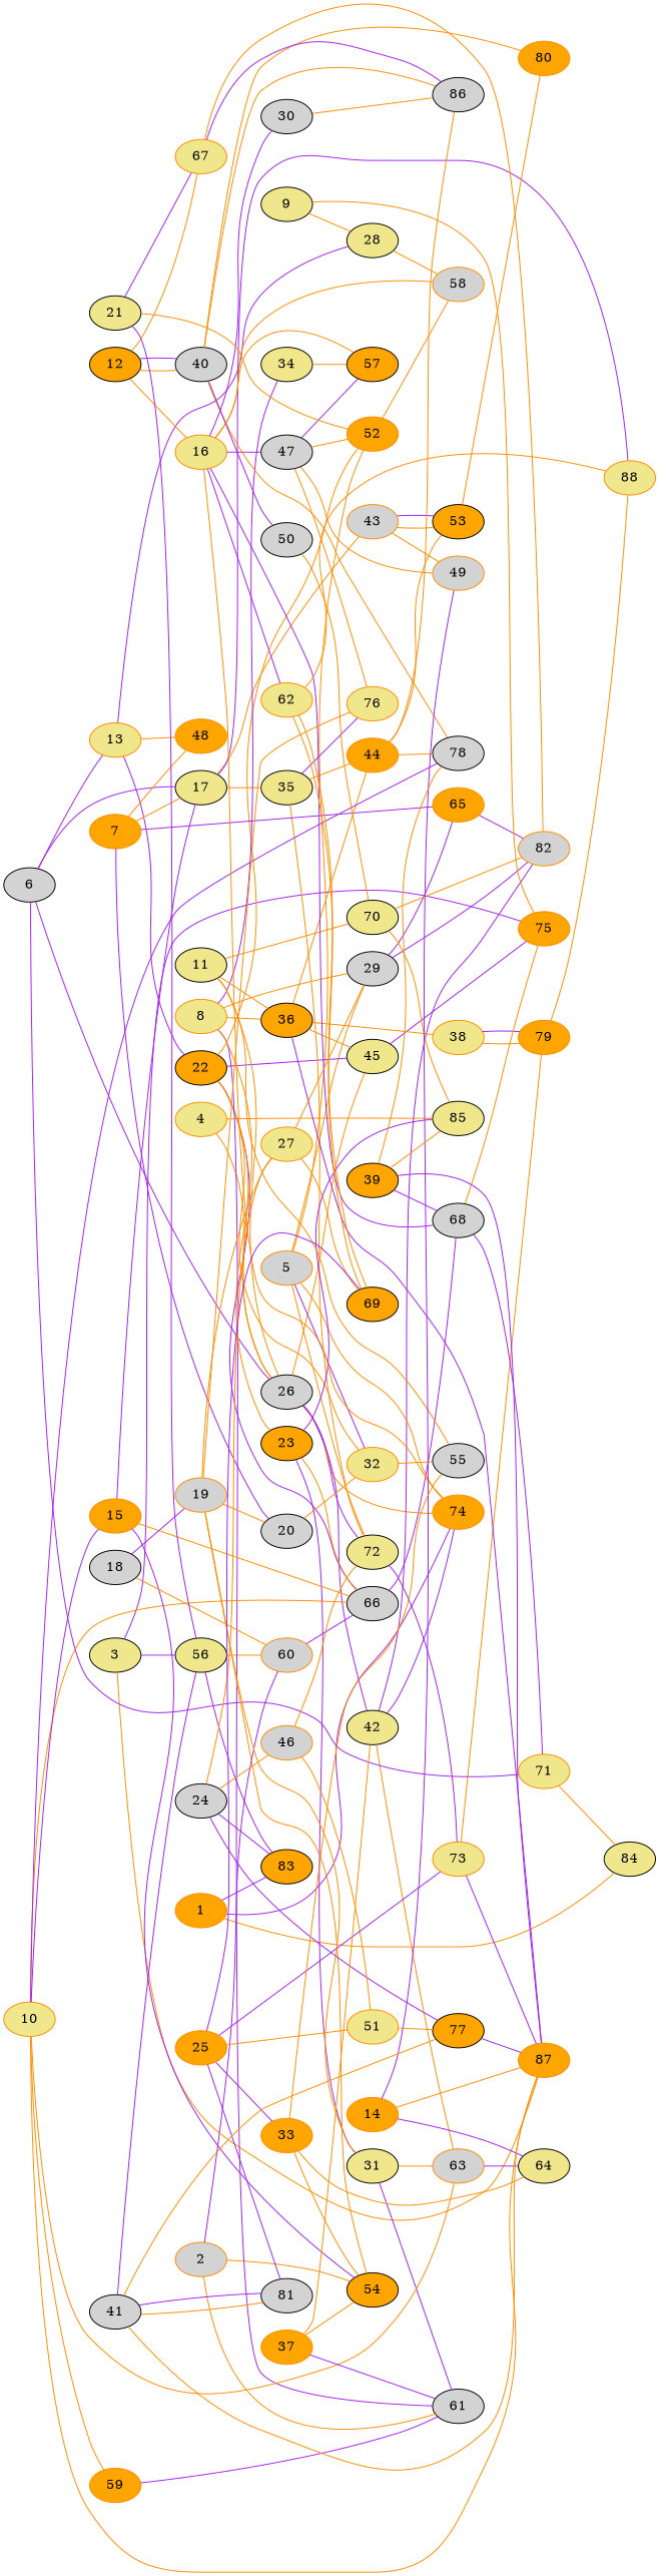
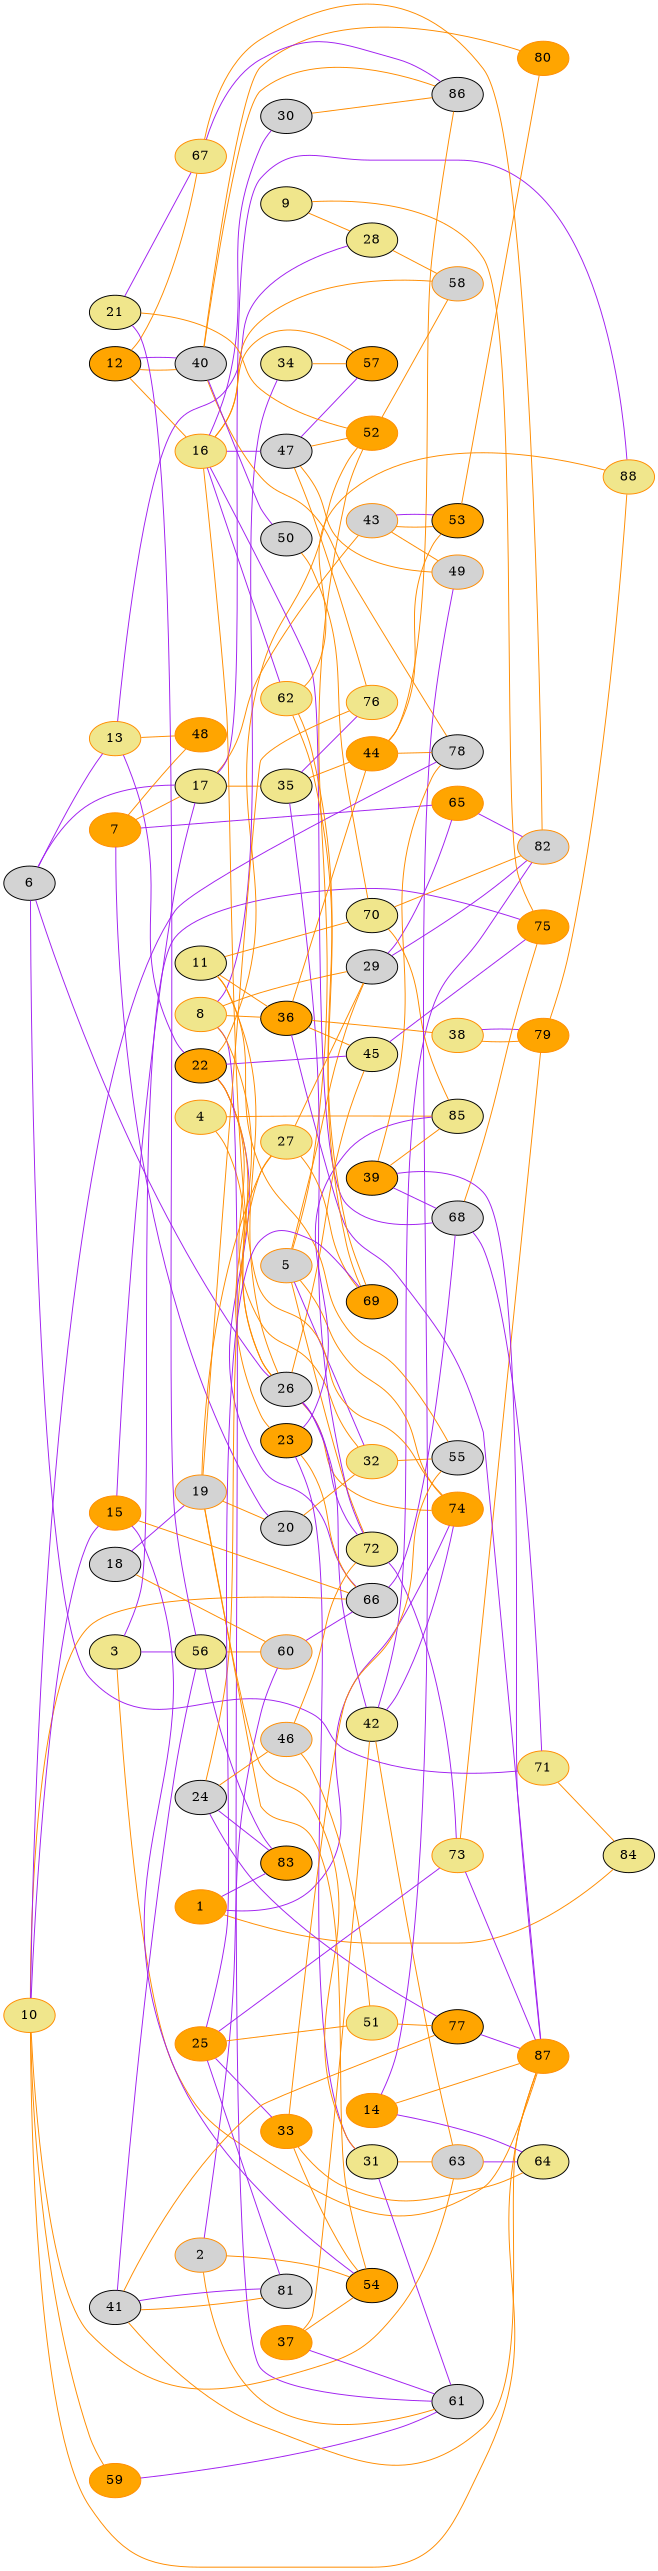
  graph {
    rankdir=LR
    node [color=black fillcolor=khaki style=filled]
    edge [color=darkorange]
    1 [color=darkorange fillcolor=orange]
    74 [color=darkorange fillcolor=orange]
    83 [fillcolor=orange]
    84
    2 [color=darkorange fillcolor=lightgrey]
    54 [fillcolor=orange]
    60 [color=darkorange fillcolor=lightgrey]
    61 [fillcolor=lightgrey]
    66 [fillcolor=lightgrey]
    80 [color=darkorange fillcolor=orange]
    3
    56
    75 [color=darkorange fillcolor=orange]
    87 [color=darkorange fillcolor=orange]
    4 [color=darkorange]
    26 [fillcolor=lightgrey]
    85
    72
    45
    42
    5 [color=darkorange fillcolor=lightgrey]
    29 [fillcolor=lightgrey]
    32 [color=darkorange]
    52 [color=darkorange fillcolor=orange]
    65 [color=darkorange fillcolor=orange]
    82 [color=darkorange fillcolor=lightgrey]
    55 [fillcolor=lightgrey]
    58 [color=darkorange fillcolor=lightgrey]
    73 [color=darkorange]
    6 [fillcolor=lightgrey]
    13 [color=darkorange]
    17
    71 [color=darkorange]
    48 [color=darkorange fillcolor=orange]
    28
    22 [fillcolor=orange]
    35
    43 [color=darkorange fillcolor=lightgrey]
    88 [color=darkorange]
    7 [color=darkorange fillcolor=orange]
    20 [fillcolor=lightgrey]
    8 [color=darkorange]
    23 [fillcolor=orange]
    34
    36 [fillcolor=orange]
    31
    57 [fillcolor=orange]
    44 [color=darkorange fillcolor=orange]
    38 [color=darkorange]
    9
    10 [color=darkorange]
    15 [color=darkorange fillcolor=orange]
    59 [color=darkorange fillcolor=orange]
    63 [color=darkorange fillcolor=lightgrey]
    78 [fillcolor=lightgrey]
    64
    68 [fillcolor=lightgrey]
    11
    70
    12 [fillcolor=orange]
    16 [color=darkorange]
    40 [fillcolor=lightgrey]
    67 [color=darkorange]
    30 [fillcolor=lightgrey]
    47 [fillcolor=lightgrey]
    62 [color=darkorange]
    86 [fillcolor=lightgrey]
    50 [fillcolor=lightgrey]
    14 [color=darkorange fillcolor=orange]
    49 [color=darkorange fillcolor=lightgrey]
    76 [color=darkorange]
    69 [fillcolor=orange]
    53 [fillcolor=orange]
    18 [fillcolor=lightgrey]
    19 [color=darkorange fillcolor=lightgrey]
    27 [color=darkorange]
    21
    24 [fillcolor=lightgrey]
    46 [color=darkorange fillcolor=lightgrey]
    77 [fillcolor=orange]
    51 [color=darkorange]
    25 [color=darkorange fillcolor=orange]
    33 [color=darkorange fillcolor=orange]
    81 [fillcolor=lightgrey]
    79 [color=darkorange fillcolor=orange]
    37 [color=darkorange fillcolor=orange]
    39 [fillcolor=orange]
    41 [fillcolor=lightgrey]
    1 -- 74 [color=purple]
    1 -- 83 [color=purple]
    1 -- 84
    2 -- 54
    2 -- 60 [color=purple]
    2 -- 61
    60 -- 66 [color=purple]
    66 -- 68 [color=purple]
    3 -- 56 [color=purple]
    3 -- 75 [color=purple]
    3 -- 87
    56 -- 83 [color=purple]
    56 -- 60
    4 -- 26
    4 -- 85
    26 -- 74
    26 -- 72 [color=purple]
    26 -- 45
    26 -- 42 [color=purple]
    72 -- 73 [color=purple]
    45 -- 75 [color=purple]
    42 -- 74 [color=purple]
    42 -- 82 [color=purple]
    42 -- 63
    5 -- 74
    5 -- 72
    5 -- 29
    5 -- 32 [color=purple]
    5 -- 52
    29 -- 65 [color=purple]
    29 -- 82 [color=purple]
    32 -- 55
    52 -- 58
    65 -- 82 [color=purple]
    73 -- 87 [color=purple]
    73 -- 79
    6 -- 26 [color=purple]
    6 -- 13 [color=purple]
    6 -- 17 [color=purple]
    6 -- 71 [color=purple]
    13 -- 48
    13 -- 28 [color=purple]
    13 -- 22 [color=purple]
    17 -- 35
    17 -- 43
    17 -- 88 [color=purple]
    71 -- 84
    28 -- 58
    22 -- 66 [color=purple]
    22 -- 26
    22 -- 45 [color=purple]
    22 -- 32
    22 -- 52
-   35 -- 72
+   35 -- 72 [color=purple]
    35 -- 44
    35 -- 76 [color=purple]
    43 -- 49
    43 -- 53
    43 -- 53 [color=purple]
    7 -- 65 [color=purple]
    7 -- 17
    7 -- 48
    7 -- 20 [color=purple]
    20 -- 32
    8 -- 61 [color=purple]
    8 -- 29
    8 -- 23
    8 -- 34 [color=purple]
    8 -- 36
    23 -- 66
    23 -- 85 [color=purple]
    23 -- 31 [color=purple]
    34 -- 57
    36 -- 87 [color=purple]
    36 -- 45
    36 -- 44
    36 -- 38
    31 -- 61 [color=purple]
    31 -- 63
    44 -- 78
    44 -- 86
    44 -- 53
    38 -- 79
    38 -- 79 [color=purple]
    9 -- 75
    9 -- 28
    10 -- 66
    10 -- 87
    10 -- 15 [color=purple]
    10 -- 59
    10 -- 63
    10 -- 78 [color=purple]
    15 -- 54 [color=purple]
    15 -- 66
    15 -- 17 [color=purple]
    59 -- 61 [color=purple]
    63 -- 64 [color=purple]
    68 -- 75
    68 -- 71 [color=purple]
    11 -- 26
    11 -- 55
    11 -- 36
    11 -- 70
    70 -- 85
    70 -- 82
    12 -- 16
    12 -- 40
    12 -- 40 [color=purple]
    12 -- 67
    16 -- 74
    16 -- 58
    16 -- 57
    16 -- 68 [color=purple]
    16 -- 30 [color=purple]
    16 -- 47 [color=purple]
    16 -- 62 [color=purple]
    40 -- 80
    40 -- 78
    40 -- 86
    40 -- 50 [color=purple]
    67 -- 82
    67 -- 86 [color=purple]
    30 -- 86
    47 -- 52
    47 -- 57 [color=purple]
    47 -- 49
    47 -- 76
    62 -- 88
    62 -- 69
    62 -- 69
    50 -- 70
    14 -- 87
    14 -- 64 [color=purple]
    14 -- 49 [color=purple]
    53 -- 80
    18 -- 60
    18 -- 19 [color=purple]
    19 -- 54
    19 -- 20
    19 -- 31
    19 -- 76
    19 -- 27
    27 -- 29
    27 -- 69
    21 -- 56 [color=purple]
    21 -- 52
    21 -- 67 [color=purple]
    24 -- 83 [color=purple]
    24 -- 27
    24 -- 46
    24 -- 77 [color=purple]
    46 -- 72
    46 -- 51
    77 -- 87 [color=purple]
    51 -- 77
    25 -- 73 [color=purple]
    25 -- 69 [color=purple]
    25 -- 51
    25 -- 33 [color=purple]
    25 -- 81 [color=purple]
    33 -- 54
    33 -- 55
    33 -- 64
    79 -- 88
    37 -- 54
    37 -- 61 [color=purple]
    37 -- 42
    39 -- 87 [color=purple]
    39 -- 85
    39 -- 78
    39 -- 68 [color=purple]
    41 -- 56 [color=purple]
    41 -- 87
    41 -- 77
    41 -- 81
    41 -- 81 [color=purple]
  }
